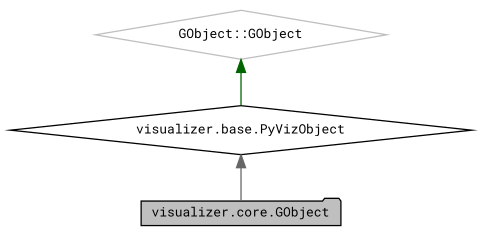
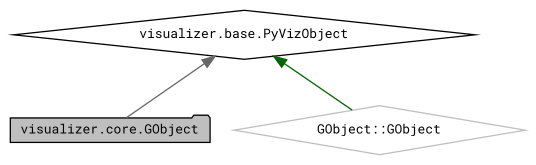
  digraph {
    fontname="Roboto Mono"
    node [color=black fillcolor=white fontname="Roboto Mono" fontsize=10 shape=diamond style=filled]
    edge [dir=back fontname="Roboto Mono" fontsize=10 labelfontname=Helvetica labelfontsize=10 style=solid]
    n1 [fillcolor=grey75 fontcolor=black height=0.2 label="visualizer.core.GObject" shape=folder width=0.4]
    n2 [height=0.2 label="visualizer.base.PyVizObject" width=0.4]
    n3 [color=grey75 height=0.2 label="GObject::GObject" width=0.4]
    n2 -> n1 [color=gray40]
-   n3 -> n2 [color=darkgreen]
+   n2 -> n3 [color=darkgreen]
  }
